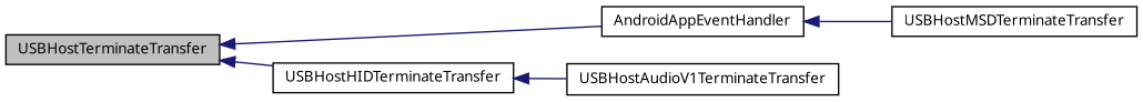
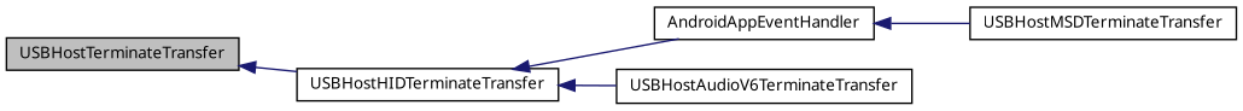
  digraph {
    fontname="Noto Sans"
    rankdir=LR
    node [color=black fillcolor=white fontname="Noto Sans" fontsize=10 shape=record style=filled]
    edge [color=midnightblue dir=back fontname="Noto Sans" fontsize=10 labelfontname=Helvetica labelfontsize=10 style=solid]
    n1 [fillcolor=grey75 fontcolor=black height=0.2 label=USBHostTerminateTransfer width=0.4]
    n2 [height=0.2 label=AndroidAppEventHandler width=0.4]
    n3 [height=0.2 label=USBHostHIDTerminateTransfer width=0.4]
    n4 [height=0.2 label=USBHostMSDTerminateTransfer width=0.4]
-   n5 [height=0.2 label=USBHostAudioV1TerminateTransfer width=0.4]
-   n1 -> n2
+   n5 [height=0.2 label=USBHostAudioV6TerminateTransfer width=0.4]
+   n3 -> n2
    n1 -> n3
    n2 -> n4
    n3 -> n5
  }
